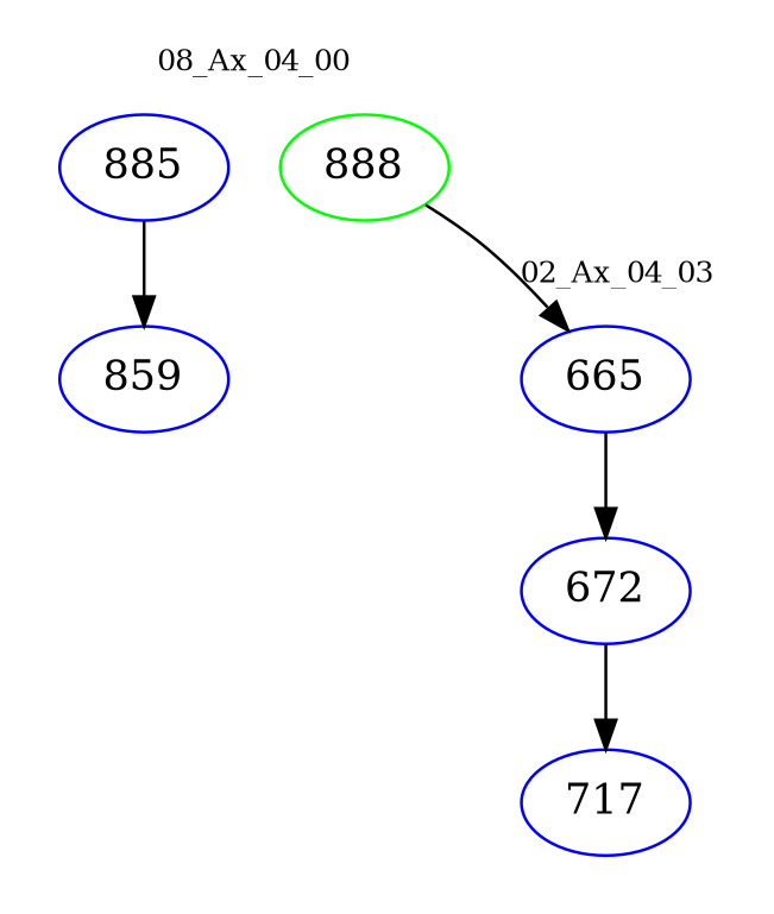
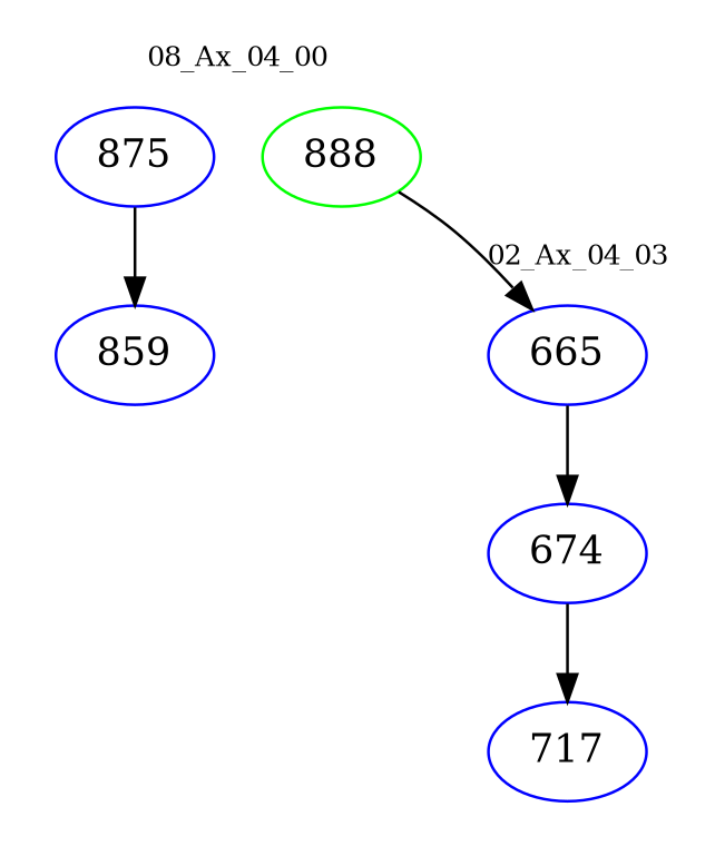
  digraph {
    node [color=blue]
    edge [color=black]
    n1 [label=665]
-   n2 [label=672]
+   n2 [label=674]
    n3 [label=717]
    n4 [color=green label=888]
-   n5 [label=885]
+   n5 [label=875]
    n6 [label=859]
    subgraph cluster_1 {
      color=white
      fontsize=10
      label="02_Ax_04_03"
      n1
      n2
      n3
    }
    subgraph cluster_2 {
      color=white
      fontsize=10
      label="08_Ax_04_00"
      n4
      n5
      n6
    }
    n1 -> n2
    n2 -> n3
    n4 -> n1
    n5 -> n6
  }
